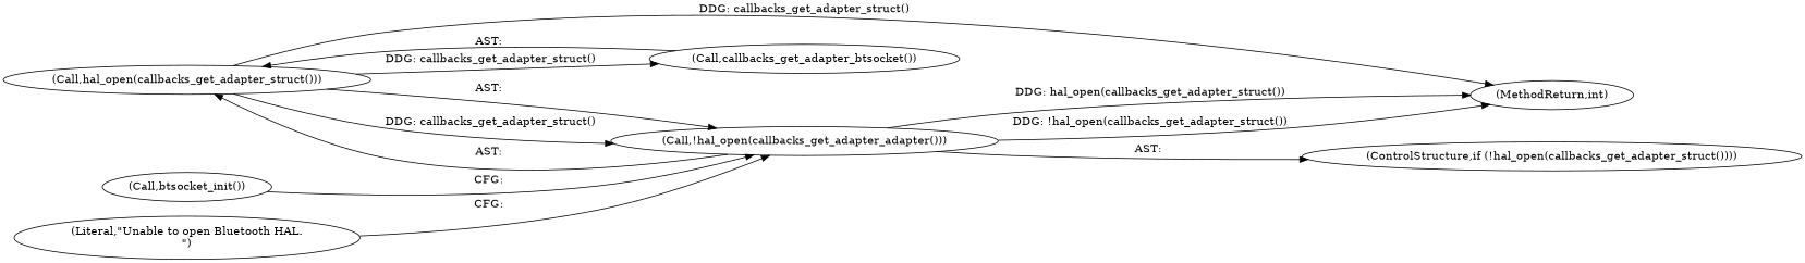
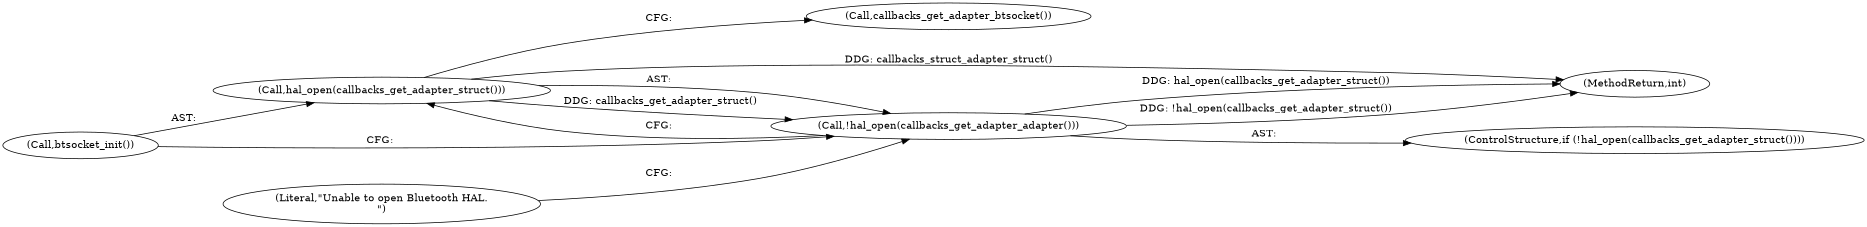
  digraph {
    rankdir=LR
    n1 [label="(Call,hal_open(callbacks_get_adapter_struct()))"]
    n2 [label="(Call,!hal_open(callbacks_get_adapter_adapter()))"]
    n3 [label="(Call,callbacks_get_adapter_btsocket())"]
    n4 [label="(MethodReturn,int)"]
    n5 [label="(ControlStructure,if (!hal_open(callbacks_get_adapter_struct())))"]
    n6 [label="(Call,btsocket_init())"]
    n7 [label="(Literal,\"Unable to open Bluetooth HAL.\n\")"]
    n1 -> n2 [label="AST: "]
    n1 -> n2 [label="DDG: callbacks_get_adapter_struct()"]
-   n1 -> n3 [label="DDG: callbacks_get_adapter_struct()"]
-   n1 -> n4 [label="DDG: callbacks_get_adapter_struct()"]
-   n2 -> n1 [label="AST: "]
+   n1 -> n3 [label="CFG: "]
+   n1 -> n4 [label="DDG: callbacks_struct_adapter_struct()"]
+   n2 -> n1 [label="CFG: "]
    n2 -> n4 [label="DDG: hal_open(callbacks_get_adapter_struct())"]
    n2 -> n4 [label="DDG: !hal_open(callbacks_get_adapter_struct())"]
    n2 -> n5 [label="AST: "]
-   n3 -> n1 [label="AST: "]
+   n6 -> n1 [label="AST: "]
    n6 -> n2 [label="CFG: "]
    n7 -> n2 [label="CFG: "]
  }
